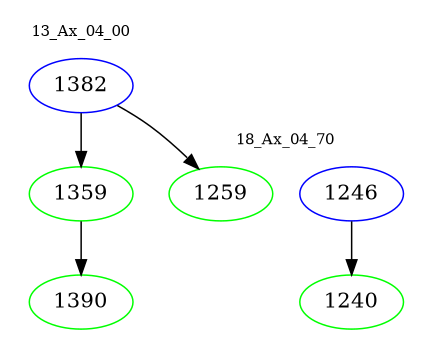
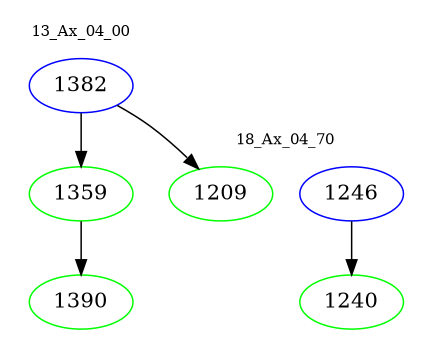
  digraph {
    node [color=green]
    edge [color=black]
    n1 [color=blue label=1382]
    n2 [label=1359]
    n3 [label=1390]
    n4 [color=blue label=1246]
    n5 [label=1240]
-   n6 [label=1259]
+   n6 [label=1209]
    subgraph cluster_1 {
      color=white
      fontsize=10
      label="13_Ax_04_00"
      n1
      n2
      n3
    }
    subgraph cluster_2 {
      color=white
      fontsize=10
      label="18_Ax_04_70"
      n4
      n5
      n6
    }
    n1 -> n2
    n1 -> n6
    n2 -> n3
    n4 -> n5
  }
